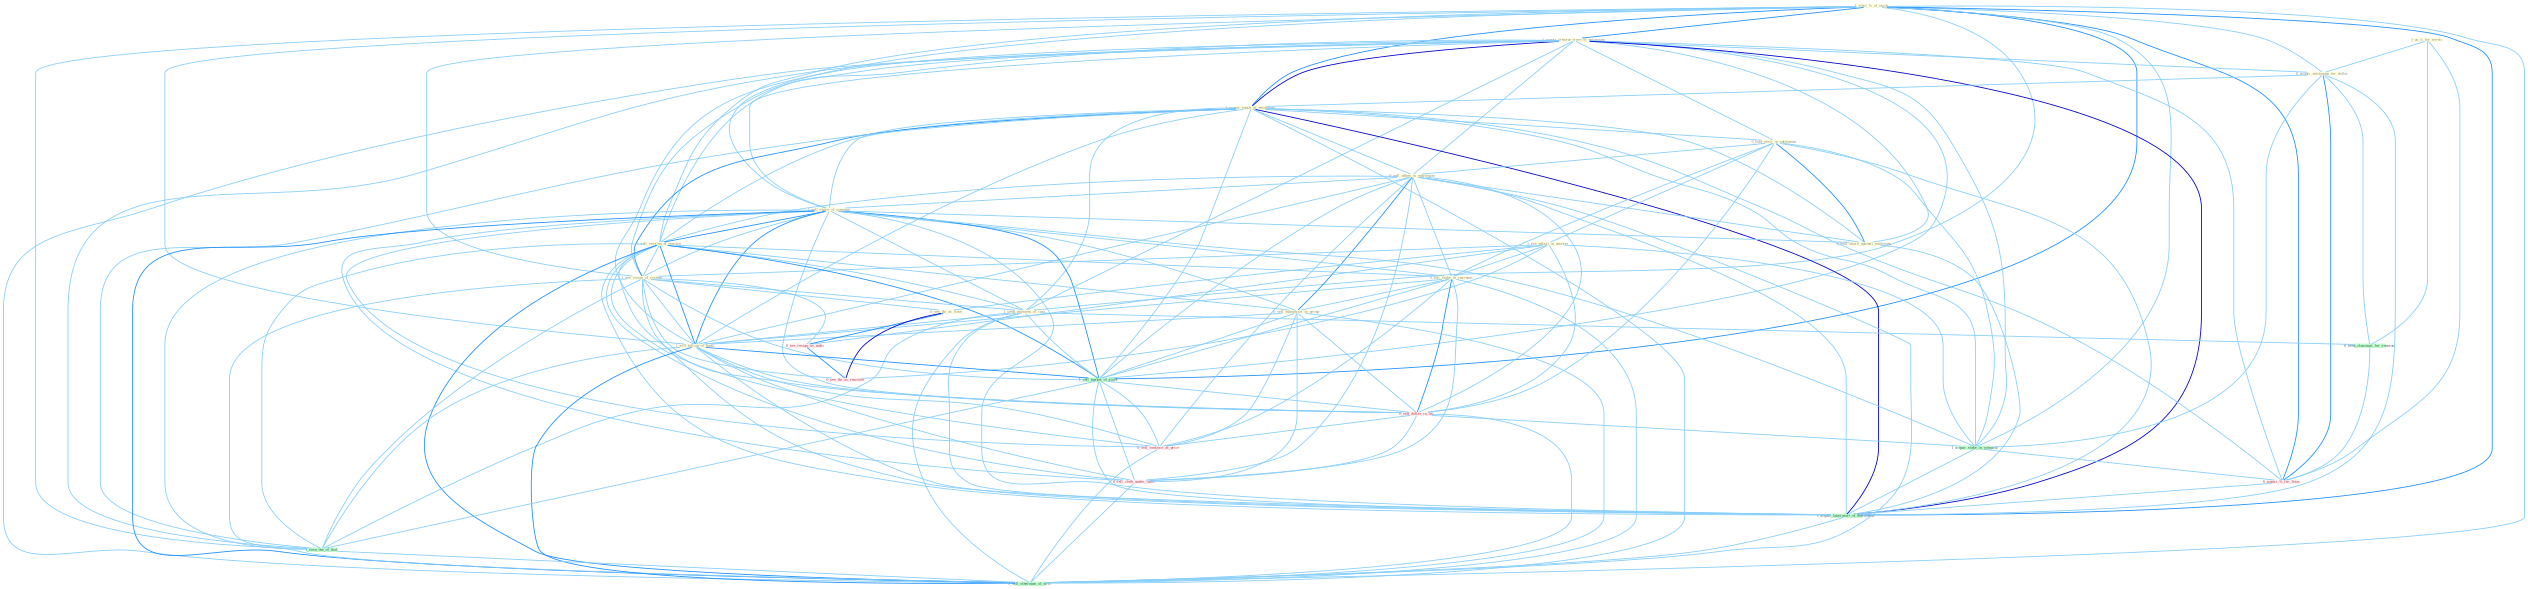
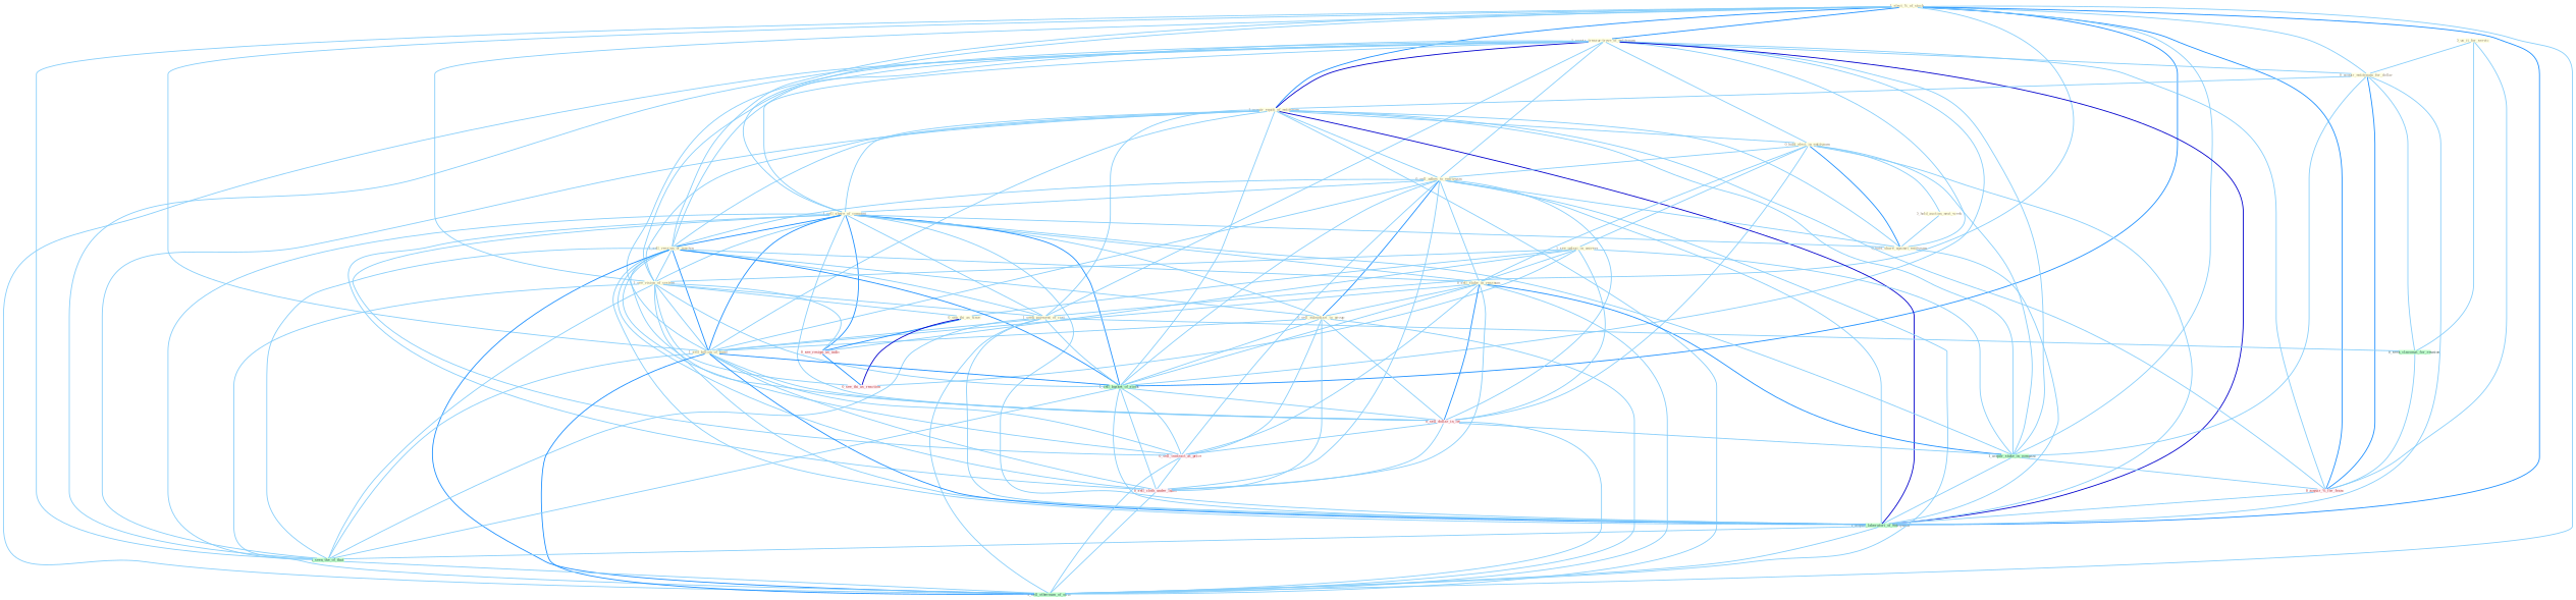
  graph {
    node [color="#ffffe0" fixedsize=true fontcolor="#8b7d6b" fontsize=4 shape=polygon style=filled]
    edge [color="#87cefa" w=1]
    n1 [height=.06 label="1_elect_%_of_stock" width=.5]
    "1_acquir_treasur-trove_of_entitynam " [height=.06 width=.5]
    "0_us_it_for_servic " [height=.06 width=.5]
    "0_acquir_entitynam_for_dollar " [height=.06 width=.5]
    "1_acquir_equiti_of_entitynam " [height=.06 width=.5]
    "0_hold_elect_in_entitynam " [height=.06 width=.5]
    "0_sell_adhes_to_entitynam " [height=.06 width=.5]
    "1_sell_share_of_compani " [height=.06 width=.5]
    "1_see_galaxi_in_univers " [height=.06 width=.5]
    "1_sell_version_of_machin " [height=.06 width=.5]
+   "0_hold_auction_next_week " [height=.06 width=.5]
    "0_sell_stake_in_yearnum " [height=.06 width=.5]
    "0_sell_subsidiari_to_group " [height=.06 width=.5]
    "1_see_vision_of_system " [height=.06 width=.5]
    "1_seek_payment_of_cost " [height=.06 width=.5]
    "0_hold_share_against_entitynam " [height=.06 width=.5]
    "0_see_thi_as_time " [height=.06 width=.5]
    "1_sell_billion_of_bond " [height=.06 width=.5]
    "0_sell_dollar_in_lot " [color="#fff0f5" fontcolor="#b22222" height=.06 width=.5]
    "0_see_resign_as_indic " [color="#fff0f5" fontcolor="#b22222" height=.06 width=.5]
    "0_acquir_%_for_franc " [color="#fff0f5" fontcolor="#b22222" height=.06 width=.5]
    "0_sell_contract_at_price " [color="#fff0f5" fontcolor="#b22222" height=.06 width=.5]
    "0_sell_cloth_under_label " [color="#fff0f5" fontcolor="#b22222" height=.06 width=.5]
    "0_see_thi_as_reaction " [color="#fff0f5" fontcolor="#b22222" height=.06 width=.5]
    "1_sell_basket_of_stock " [color="#BDFCC9" fontcolor="#2f4f4f" height=.06 width=.5]
    "1_acquir_stake_in_compani " [color="#BDFCC9" fontcolor="#2f4f4f" height=.06 width=.5]
    "1_acquir_laboratori_of_entitynam " [color="#BDFCC9" fontcolor="#2f4f4f" height=.06 width=.5]
    "1_seen_the_of_that " [color="#BDFCC9" fontcolor="#2f4f4f" height=.06 width=.5]
    "1_sell_othernum_of_offic " [color="#BDFCC9" fontcolor="#2f4f4f" height=.06 width=.5]
    "0_seek_classmat_for_reunion " [color="#BDFCC9" fontcolor="#2f4f4f" height=.06 width=.5]
    subgraph sub_1 {
      n1
      "1_acquir_treasur-trove_of_entitynam "
      "0_us_it_for_servic "
      "0_acquir_entitynam_for_dollar "
      "1_acquir_equiti_of_entitynam "
      "0_hold_elect_in_entitynam "
      "0_sell_adhes_to_entitynam "
      "1_sell_share_of_compani "
      "1_see_galaxi_in_univers "
      "1_sell_version_of_machin "
+     "0_hold_auction_next_week "
      "0_sell_stake_in_yearnum "
      "0_sell_subsidiari_to_group "
      "1_see_vision_of_system "
      "1_seek_payment_of_cost "
      "0_hold_share_against_entitynam "
      "0_see_thi_as_time "
      "1_sell_billion_of_bond "
    }
    subgraph sub_2 {
      "0_sell_dollar_in_lot "
      "0_see_resign_as_indic "
      "0_acquir_%_for_franc "
      "0_sell_contract_at_price "
      "0_sell_cloth_under_label "
      "0_see_thi_as_reaction "
    }
    n1 -- "1_acquir_treasur-trove_of_entitynam " [color="#1e90ff" w=2]
    n1 -- "0_acquir_entitynam_for_dollar "
    n1 -- "1_acquir_equiti_of_entitynam " [color="#1e90ff" w=2]
    n1 -- "1_sell_share_of_compani "
    n1 -- "1_sell_version_of_machin "
    n1 -- "1_see_vision_of_system "
    n1 -- "1_seek_payment_of_cost "
    n1 -- "1_sell_billion_of_bond "
    n1 -- "0_acquir_%_for_franc " [color="#1e90ff" w=2]
    n1 -- "1_sell_basket_of_stock " [color="#1e90ff" w=2]
    n1 -- "1_acquir_stake_in_compani "
    n1 -- "1_acquir_laboratori_of_entitynam " [color="#1e90ff" w=2]
    n1 -- "1_seen_the_of_that "
    n1 -- "1_sell_othernum_of_offic "
    "1_acquir_treasur-trove_of_entitynam " -- "0_acquir_entitynam_for_dollar "
    "1_acquir_treasur-trove_of_entitynam " -- "1_acquir_equiti_of_entitynam " [color="#0000cd" w=3]
    "1_acquir_treasur-trove_of_entitynam " -- "0_hold_elect_in_entitynam "
    "1_acquir_treasur-trove_of_entitynam " -- "0_sell_adhes_to_entitynam "
    "1_acquir_treasur-trove_of_entitynam " -- "1_sell_share_of_compani "
    "1_acquir_treasur-trove_of_entitynam " -- "1_sell_version_of_machin "
    "1_acquir_treasur-trove_of_entitynam " -- "1_see_vision_of_system "
    "1_acquir_treasur-trove_of_entitynam " -- "1_seek_payment_of_cost "
    "1_acquir_treasur-trove_of_entitynam " -- "0_hold_share_against_entitynam "
    "1_acquir_treasur-trove_of_entitynam " -- "1_sell_billion_of_bond "
    "1_acquir_treasur-trove_of_entitynam " -- "0_acquir_%_for_franc "
    "1_acquir_treasur-trove_of_entitynam " -- "1_sell_basket_of_stock "
    "1_acquir_treasur-trove_of_entitynam " -- "1_acquir_stake_in_compani "
    "1_acquir_treasur-trove_of_entitynam " -- "1_acquir_laboratori_of_entitynam " [color="#0000cd" w=3]
    "1_acquir_treasur-trove_of_entitynam " -- "1_seen_the_of_that "
    "1_acquir_treasur-trove_of_entitynam " -- "1_sell_othernum_of_offic "
    "0_us_it_for_servic " -- "0_acquir_entitynam_for_dollar "
    "0_us_it_for_servic " -- "0_acquir_%_for_franc "
    "0_us_it_for_servic " -- "0_seek_classmat_for_reunion "
    "0_acquir_entitynam_for_dollar " -- "1_acquir_equiti_of_entitynam "
    "0_acquir_entitynam_for_dollar " -- "0_acquir_%_for_franc " [color="#1e90ff" w=2]
    "0_acquir_entitynam_for_dollar " -- "1_acquir_stake_in_compani "
    "0_acquir_entitynam_for_dollar " -- "1_acquir_laboratori_of_entitynam "
    "0_acquir_entitynam_for_dollar " -- "0_seek_classmat_for_reunion "
    "1_acquir_equiti_of_entitynam " -- "0_hold_elect_in_entitynam "
    "1_acquir_equiti_of_entitynam " -- "0_sell_adhes_to_entitynam "
    "1_acquir_equiti_of_entitynam " -- "1_sell_share_of_compani "
    "1_acquir_equiti_of_entitynam " -- "1_sell_version_of_machin "
-   "1_acquir_equiti_of_entitynam " -- "1_see_vision_of_system " [color="#1e90ff"]
+   "1_acquir_equiti_of_entitynam " -- "1_see_vision_of_system "
    "1_acquir_equiti_of_entitynam " -- "1_seek_payment_of_cost "
    "1_acquir_equiti_of_entitynam " -- "0_hold_share_against_entitynam "
    "1_acquir_equiti_of_entitynam " -- "1_sell_billion_of_bond "
    "1_acquir_equiti_of_entitynam " -- "0_acquir_%_for_franc "
    "1_acquir_equiti_of_entitynam " -- "1_sell_basket_of_stock "
    "1_acquir_equiti_of_entitynam " -- "1_acquir_stake_in_compani "
    "1_acquir_equiti_of_entitynam " -- "1_acquir_laboratori_of_entitynam " [color="#0000cd" w=3]
    "1_acquir_equiti_of_entitynam " -- "1_seen_the_of_that "
    "1_acquir_equiti_of_entitynam " -- "1_sell_othernum_of_offic "
    "0_hold_elect_in_entitynam " -- "0_sell_adhes_to_entitynam "
    "0_hold_elect_in_entitynam " -- "1_see_galaxi_in_univers "
+   "0_hold_elect_in_entitynam " -- "0_hold_auction_next_week "
    "0_hold_elect_in_entitynam " -- "0_sell_stake_in_yearnum "
    "0_hold_elect_in_entitynam " -- "0_hold_share_against_entitynam " [color="#1e90ff" w=2]
    "0_hold_elect_in_entitynam " -- "0_sell_dollar_in_lot "
    "0_hold_elect_in_entitynam " -- "1_acquir_stake_in_compani "
    "0_hold_elect_in_entitynam " -- "1_acquir_laboratori_of_entitynam "
    "0_sell_adhes_to_entitynam " -- "1_sell_share_of_compani "
    "0_sell_adhes_to_entitynam " -- "1_sell_version_of_machin "
    "0_sell_adhes_to_entitynam " -- "0_sell_stake_in_yearnum "
    "0_sell_adhes_to_entitynam " -- "0_sell_subsidiari_to_group " [color="#1e90ff" w=2]
    "0_sell_adhes_to_entitynam " -- "0_hold_share_against_entitynam "
    "0_sell_adhes_to_entitynam " -- "1_sell_billion_of_bond "
    "0_sell_adhes_to_entitynam " -- "0_sell_dollar_in_lot "
    "0_sell_adhes_to_entitynam " -- "0_sell_contract_at_price "
    "0_sell_adhes_to_entitynam " -- "0_sell_cloth_under_label "
    "0_sell_adhes_to_entitynam " -- "1_sell_basket_of_stock "
    "0_sell_adhes_to_entitynam " -- "1_acquir_laboratori_of_entitynam "
    "0_sell_adhes_to_entitynam " -- "1_sell_othernum_of_offic "
    "1_sell_share_of_compani " -- "1_sell_version_of_machin " [color="#1e90ff" w=2]
    "1_sell_share_of_compani " -- "0_sell_stake_in_yearnum "
    "1_sell_share_of_compani " -- "0_sell_subsidiari_to_group "
    "1_sell_share_of_compani " -- "1_see_vision_of_system "
    "1_sell_share_of_compani " -- "1_seek_payment_of_cost "
    "1_sell_share_of_compani " -- "0_hold_share_against_entitynam "
    "1_sell_share_of_compani " -- "1_sell_billion_of_bond " [color="#1e90ff" w=2]
    "1_sell_share_of_compani " -- "0_sell_dollar_in_lot "
    "1_sell_share_of_compani " -- "0_sell_contract_at_price "
    "1_sell_share_of_compani " -- "0_sell_cloth_under_label "
    "1_sell_share_of_compani " -- "1_sell_basket_of_stock " [color="#1e90ff" w=2]
    "1_sell_share_of_compani " -- "1_acquir_stake_in_compani "
    "1_sell_share_of_compani " -- "1_acquir_laboratori_of_entitynam "
    "1_sell_share_of_compani " -- "1_seen_the_of_that "
-   "1_sell_share_of_compani " -- "1_sell_othernum_of_offic " [color="#1e90ff" w=2]
+   "1_sell_share_of_compani " -- "0_see_resign_as_indic " [color="#1e90ff" w=2]
    "1_see_galaxi_in_univers " -- "0_sell_stake_in_yearnum "
    "1_see_galaxi_in_univers " -- "1_see_vision_of_system "
    "1_see_galaxi_in_univers " -- "0_see_thi_as_time "
    "1_see_galaxi_in_univers " -- "0_sell_dollar_in_lot "
    "1_see_galaxi_in_univers " -- "0_see_resign_as_indic "
    "1_see_galaxi_in_univers " -- "0_see_thi_as_reaction "
    "1_see_galaxi_in_univers " -- "1_acquir_stake_in_compani "
    "1_sell_version_of_machin " -- "0_sell_stake_in_yearnum "
    "1_sell_version_of_machin " -- "0_sell_subsidiari_to_group "
    "1_sell_version_of_machin " -- "1_see_vision_of_system "
    "1_sell_version_of_machin " -- "1_seek_payment_of_cost "
    "1_sell_version_of_machin " -- "1_sell_billion_of_bond " [color="#1e90ff" w=2]
    "1_sell_version_of_machin " -- "0_sell_dollar_in_lot "
    "1_sell_version_of_machin " -- "0_sell_contract_at_price "
    "1_sell_version_of_machin " -- "0_sell_cloth_under_label "
    "1_sell_version_of_machin " -- "1_sell_basket_of_stock " [color="#1e90ff" w=2]
    "1_sell_version_of_machin " -- "1_acquir_laboratori_of_entitynam "
    "1_sell_version_of_machin " -- "1_seen_the_of_that "
    "1_sell_version_of_machin " -- "1_sell_othernum_of_offic " [color="#1e90ff" w=2]
+   "0_hold_auction_next_week " -- "0_hold_share_against_entitynam "
    "0_sell_stake_in_yearnum " -- "0_sell_subsidiari_to_group "
    "0_sell_stake_in_yearnum " -- "1_sell_billion_of_bond "
    "0_sell_stake_in_yearnum " -- "0_sell_dollar_in_lot " [color="#1e90ff" w=2]
    "0_sell_stake_in_yearnum " -- "0_sell_contract_at_price "
    "0_sell_stake_in_yearnum " -- "0_sell_cloth_under_label "
    "0_sell_stake_in_yearnum " -- "1_sell_basket_of_stock "
+   "0_sell_stake_in_yearnum " -- "1_acquir_stake_in_compani " [color="#1e90ff" w=2]
    "0_sell_stake_in_yearnum " -- "1_sell_othernum_of_offic "
    "0_sell_subsidiari_to_group " -- "1_sell_billion_of_bond "
    "0_sell_subsidiari_to_group " -- "0_sell_dollar_in_lot "
    "0_sell_subsidiari_to_group " -- "0_sell_contract_at_price "
    "0_sell_subsidiari_to_group " -- "0_sell_cloth_under_label "
    "0_sell_subsidiari_to_group " -- "1_sell_basket_of_stock "
    "0_sell_subsidiari_to_group " -- "1_sell_othernum_of_offic "
    "1_see_vision_of_system " -- "1_seek_payment_of_cost "
    "1_see_vision_of_system " -- "0_see_thi_as_time "
    "1_see_vision_of_system " -- "1_sell_billion_of_bond "
    "1_see_vision_of_system " -- "0_see_resign_as_indic "
    "1_see_vision_of_system " -- "0_see_thi_as_reaction "
    "1_see_vision_of_system " -- "1_sell_basket_of_stock "
    "1_see_vision_of_system " -- "1_acquir_laboratori_of_entitynam "
    "1_see_vision_of_system " -- "1_seen_the_of_that "
    "1_see_vision_of_system " -- "1_sell_othernum_of_offic "
    "1_seek_payment_of_cost " -- "1_sell_billion_of_bond "
    "1_seek_payment_of_cost " -- "1_sell_basket_of_stock "
    "1_seek_payment_of_cost " -- "1_acquir_laboratori_of_entitynam "
    "1_seek_payment_of_cost " -- "1_seen_the_of_that "
    "1_seek_payment_of_cost " -- "1_sell_othernum_of_offic "
    "1_seek_payment_of_cost " -- "0_seek_classmat_for_reunion "
    "0_hold_share_against_entitynam " -- "1_acquir_laboratori_of_entitynam "
    "0_see_thi_as_time " -- "0_see_resign_as_indic " [color="#1e90ff" w=2]
    "0_see_thi_as_time " -- "0_see_thi_as_reaction " [color="#0000cd" w=3]
    "1_sell_billion_of_bond " -- "0_sell_dollar_in_lot "
    "1_sell_billion_of_bond " -- "0_sell_contract_at_price "
    "1_sell_billion_of_bond " -- "0_sell_cloth_under_label "
    "1_sell_billion_of_bond " -- "1_sell_basket_of_stock " [color="#1e90ff" w=2]
-   "1_sell_billion_of_bond " -- "1_acquir_laboratori_of_entitynam "
+   "1_sell_billion_of_bond " -- "1_acquir_laboratori_of_entitynam " [color="#1e90ff"]
    "1_sell_billion_of_bond " -- "1_seen_the_of_that "
    "1_sell_billion_of_bond " -- "1_sell_othernum_of_offic " [color="#1e90ff" w=2]
    "0_sell_dollar_in_lot " -- "0_sell_contract_at_price "
    "0_sell_dollar_in_lot " -- "0_sell_cloth_under_label "
    "0_sell_dollar_in_lot " -- "1_acquir_stake_in_compani "
    "0_sell_dollar_in_lot " -- "1_sell_othernum_of_offic "
    "0_see_resign_as_indic " -- "0_see_thi_as_reaction " [color="#1e90ff" w=2]
    "0_acquir_%_for_franc " -- "1_acquir_laboratori_of_entitynam "
+   "0_sell_contract_at_price " -- "0_sell_cloth_under_label "
    "0_sell_contract_at_price " -- "1_sell_othernum_of_offic "
    "0_sell_cloth_under_label " -- "1_sell_othernum_of_offic "
    "1_sell_basket_of_stock " -- "0_sell_dollar_in_lot "
    "1_sell_basket_of_stock " -- "0_sell_contract_at_price "
    "1_sell_basket_of_stock " -- "0_sell_cloth_under_label "
    "1_sell_basket_of_stock " -- "1_acquir_laboratori_of_entitynam "
    "1_sell_basket_of_stock " -- "1_seen_the_of_that "
    "1_acquir_stake_in_compani " -- "0_acquir_%_for_franc "
    "1_acquir_stake_in_compani " -- "1_acquir_laboratori_of_entitynam "
+   "1_acquir_laboratori_of_entitynam " -- "1_seen_the_of_that "
    "1_acquir_laboratori_of_entitynam " -- "1_sell_othernum_of_offic "
    "1_seen_the_of_that " -- "1_sell_othernum_of_offic "
    "0_seek_classmat_for_reunion " -- "0_acquir_%_for_franc "
  }
